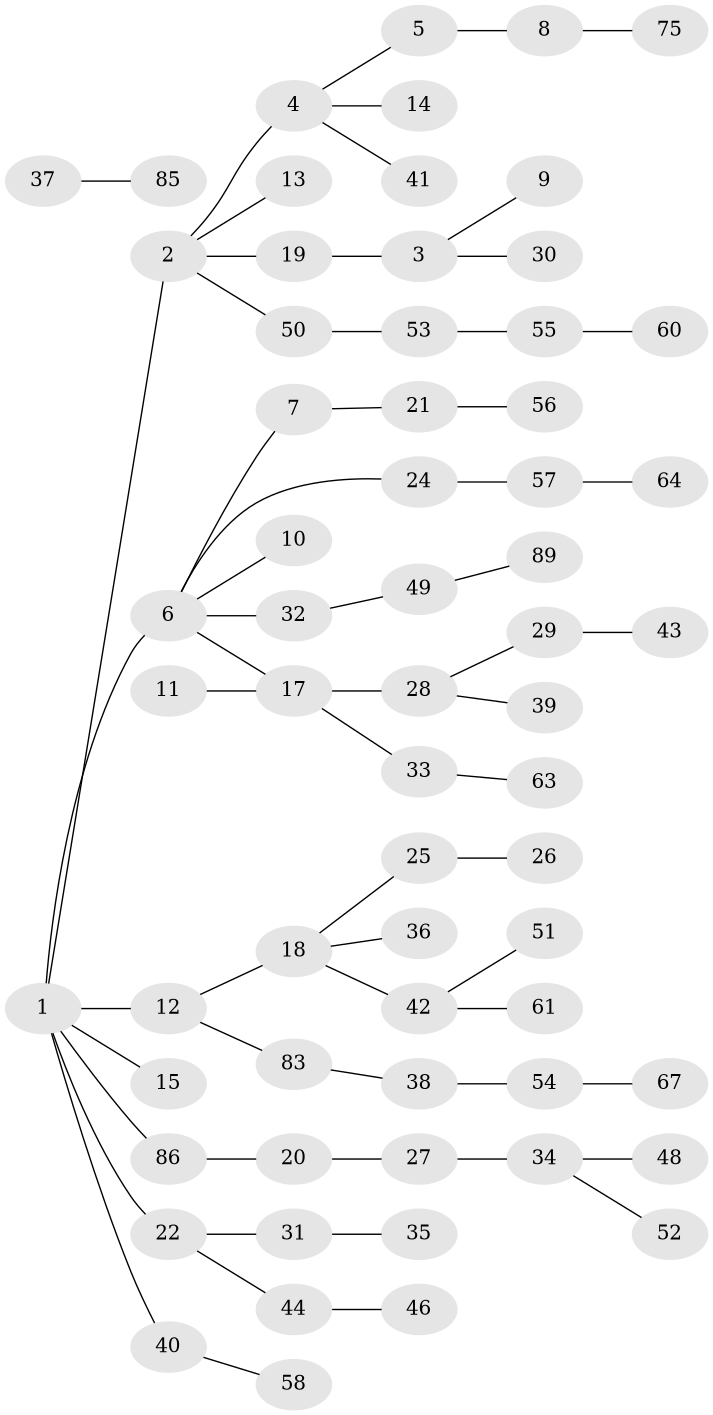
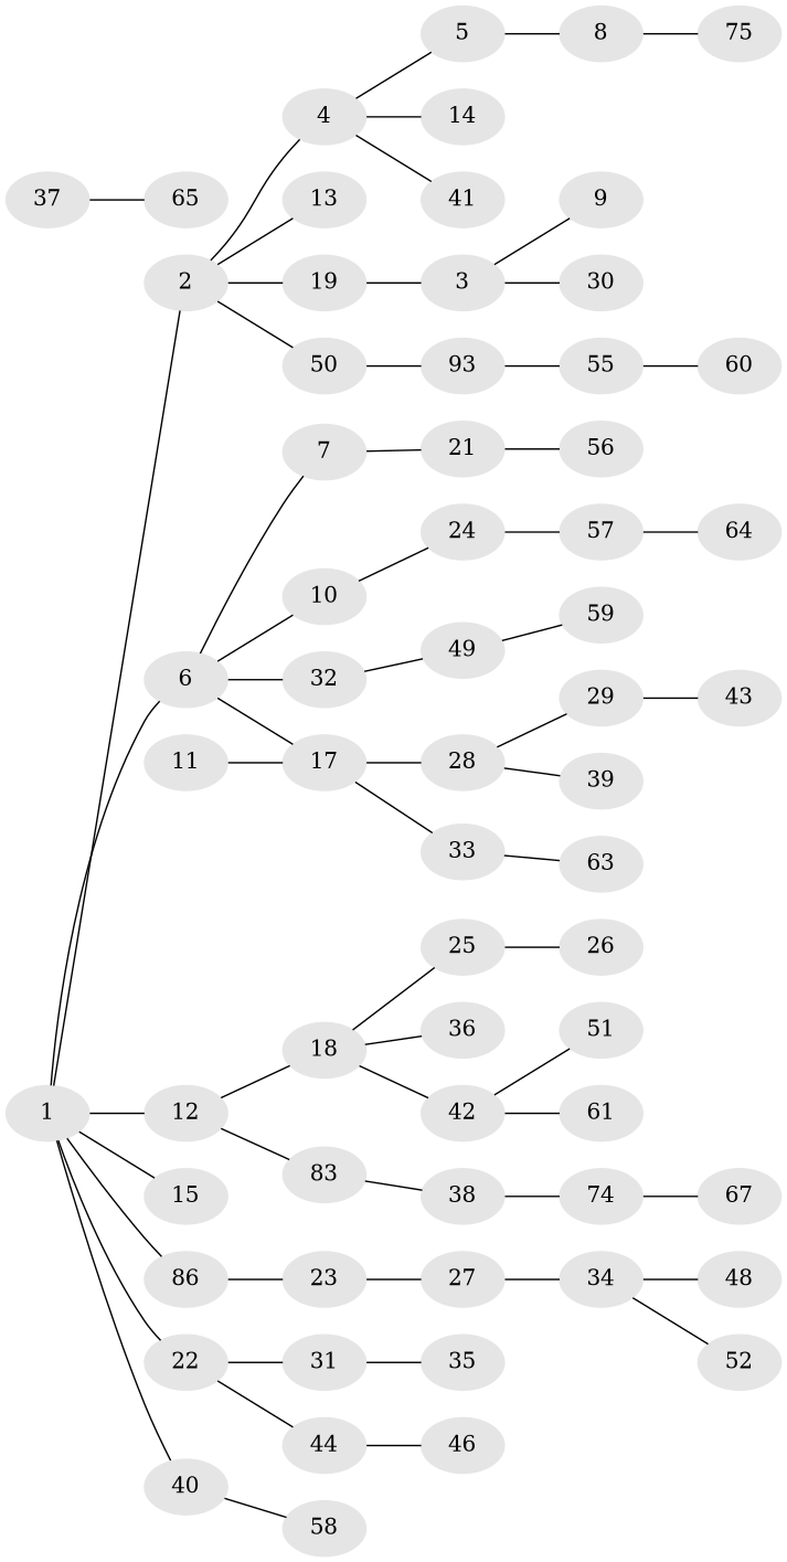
  graph {
    rankdir=LR
    node [color=gray90 style=filled]
    edge [weight=1.0]
    1
    2
    6
    12
    15
    n6 [label=86]
    22
    40
    4
    13
    19
    50
    7
    10
    32
    17
    18
    n18 [label=83]
-   20
+   20 [label=23]
    31
    44
    58
    3
    9
    30
    5
    14
    41
-   53
+   53 [label=93]
    8
    n31 [label=75]
    21
    24
    11
    49
    56
    57
    28
    33
    25
    36
    42
    38
    27
    29
    39
    63
    26
    51
    61
    34
    35
    46
-   54
+   54 [label=74]
    64
    48
    52
    43
    37
-   65 [label=85]
-   59 [label=89]
+   65
+   59
    n62 [label=67]
    55
    60
    1 -- 2
    1 -- 6
    1 -- 12 [weight=4.0]
    1 -- 15
    1 -- n6
    1 -- 22
    1 -- 40
    2 -- 4
    2 -- 13
    2 -- 19
    2 -- 50
    6 -- 7
    6 -- 10
    6 -- 32
    6 -- 17 [weight=2.0]
    12 -- 18
    12 -- n18
    n6 -- 20
    22 -- 31
    22 -- 44
    40 -- 58
    4 -- 5
    4 -- 14
    4 -- 41
    19 -- 3
    50 -- 53
    7 -- 21
-   6 -- 24
+   10 -- 24
    32 -- 49
    17 -- 28
    17 -- 33
    18 -- 25
    18 -- 36
    18 -- 42
    n18 -- 38
    20 -- 27
    31 -- 35
    44 -- 46
    3 -- 9
    3 -- 30 [weight=2.0]
    5 -- 8
    53 -- 55
    8 -- n31
    21 -- 56
    24 -- 57
    11 -- 17
    49 -- 59
    57 -- 64
    28 -- 29
    28 -- 39
    33 -- 63
    25 -- 26
    42 -- 51
    42 -- 61
    38 -- 54
    27 -- 34
    29 -- 43 [weight=2.0]
    34 -- 48
    34 -- 52
    54 -- n62
    37 -- 65
    55 -- 60
  }
